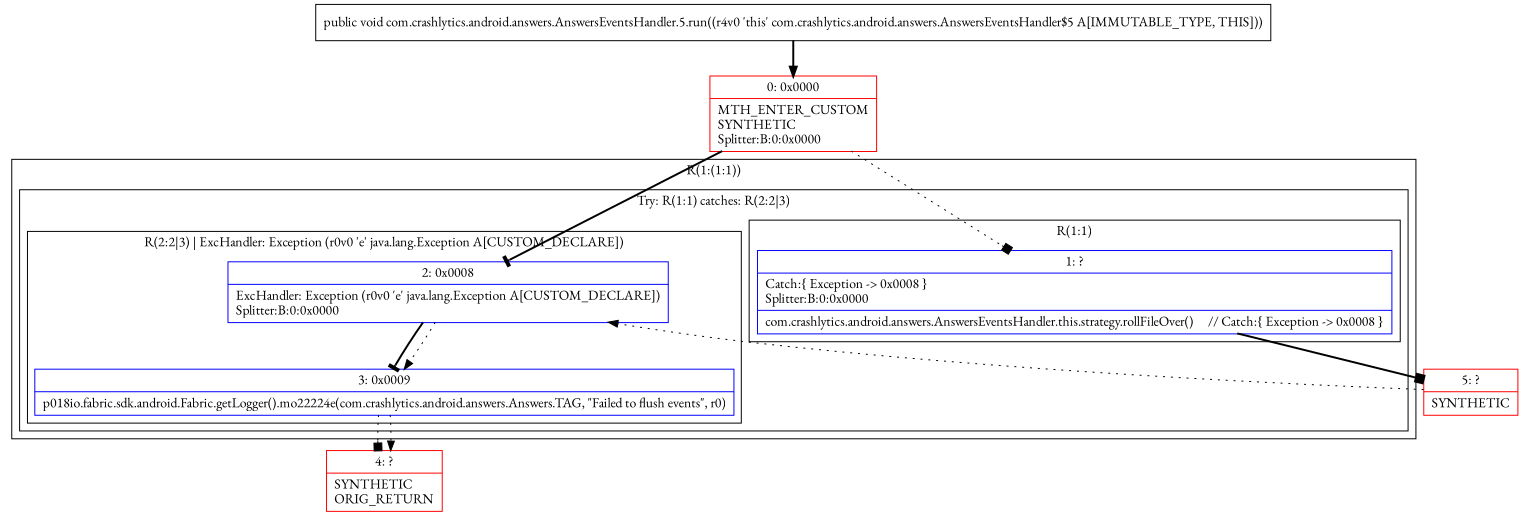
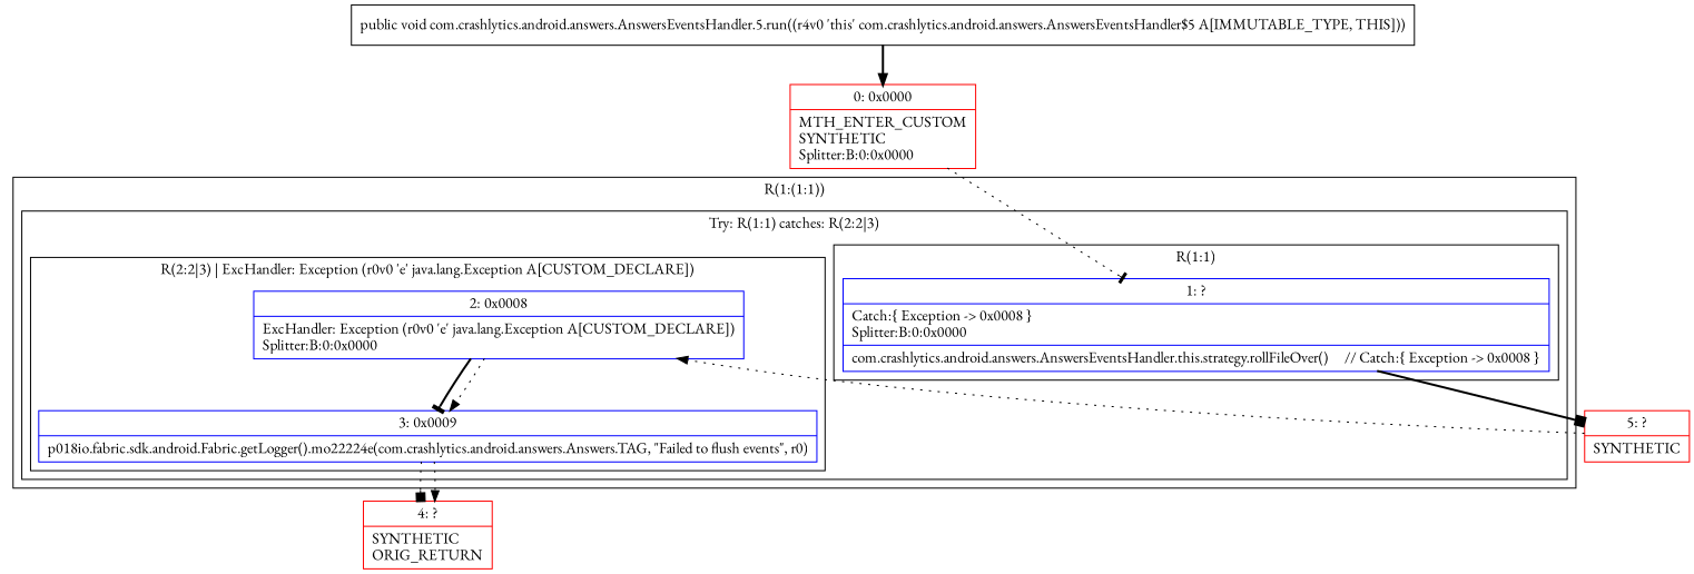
  digraph {
    fontname="EB Garamond"
    node [color=blue fontname="EB Garamond" shape=record]
    edge [arrowhead=normal fontname="EB Garamond" style=dotted]
    n1 [label="{1\:\ ?|Catch:\{ Exception \-\> 0x0008 \}\lSplitter:B:0:0x0000\l|com.crashlytics.android.answers.AnswersEventsHandler.this.strategy.rollFileOver()     \/\/ Catch:\{ Exception \-\> 0x0008 \}\l}"]
    n2 [label="{2\:\ 0x0008|ExcHandler: Exception (r0v0 'e' java.lang.Exception A[CUSTOM_DECLARE])\lSplitter:B:0:0x0000\l}"]
    n3 [label="{3\:\ 0x0009|p018io.fabric.sdk.android.Fabric.getLogger().mo22224e(com.crashlytics.android.answers.Answers.TAG, \"Failed to flush events\", r0)\l}"]
    n4 [color=red label="{5\:\ ?|SYNTHETIC\l}"]
    n5 [color=red label="{4\:\ ?|SYNTHETIC\lORIG_RETURN\l}"]
    n6 [color=red label="{0\:\ 0x0000|MTH_ENTER_CUSTOM\lSYNTHETIC\lSplitter:B:0:0x0000\l}"]
    n7 [label="{public void com.crashlytics.android.answers.AnswersEventsHandler.5.run((r4v0 'this' com.crashlytics.android.answers.AnswersEventsHandler$5 A[IMMUTABLE_TYPE, THIS])) }" color=""]
    subgraph cluster_1 {
      label="R(1:(1:1))"
      subgraph cluster_2 {
        label="Try: R(1:1) catches: R(2:2|3)"
        subgraph cluster_3 {
          label="R(1:1)"
          n1
        }
        subgraph cluster_4 {
          label="R(2:2|3) | ExcHandler: Exception (r0v0 'e' java.lang.Exception A[CUSTOM_DECLARE])\l"
          n2
          n3
        }
      }
    }
    subgraph cluster_5 {
      label="R(2:2|3) | ExcHandler: Exception (r0v0 'e' java.lang.Exception A[CUSTOM_DECLARE])\l"
    }
    n1 -> n4 [arrowhead=box style=bold]
    n2 -> n3 [arrowhead=tee style=bold]
    n2 -> n3
    n3 -> n5 [arrowhead=box]
    n3 -> n5
    n4 -> n2
-   n6 -> n1 [arrowhead=box]
-   n6 -> n2 [arrowhead=tee style=bold]
+   n6 -> n1 [arrowhead=tee]
    n7 -> n6 [style=bold]
  }
